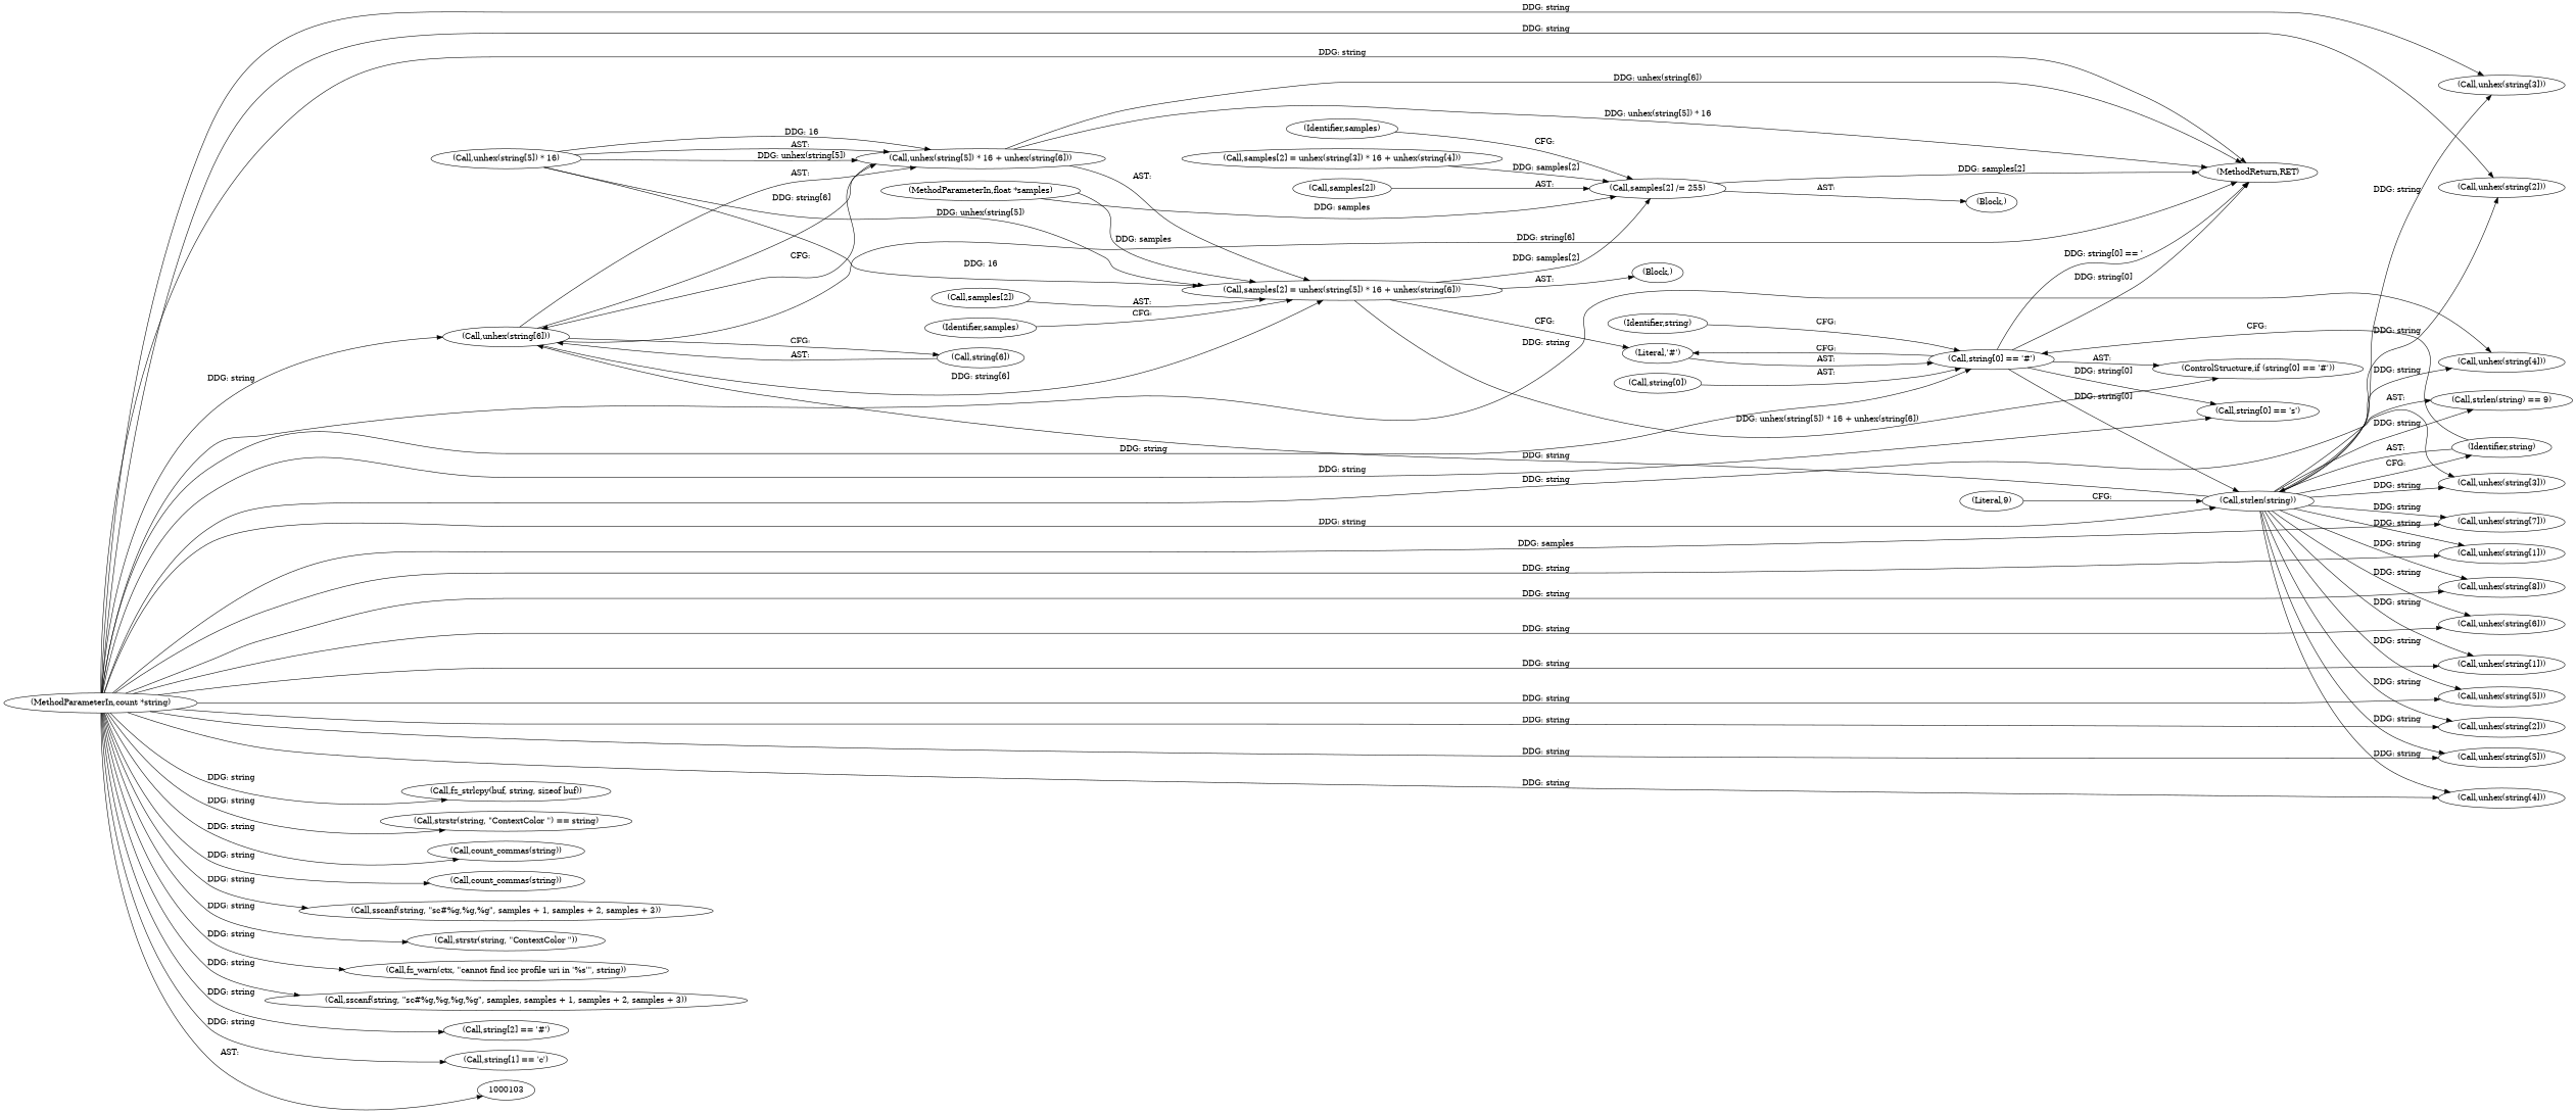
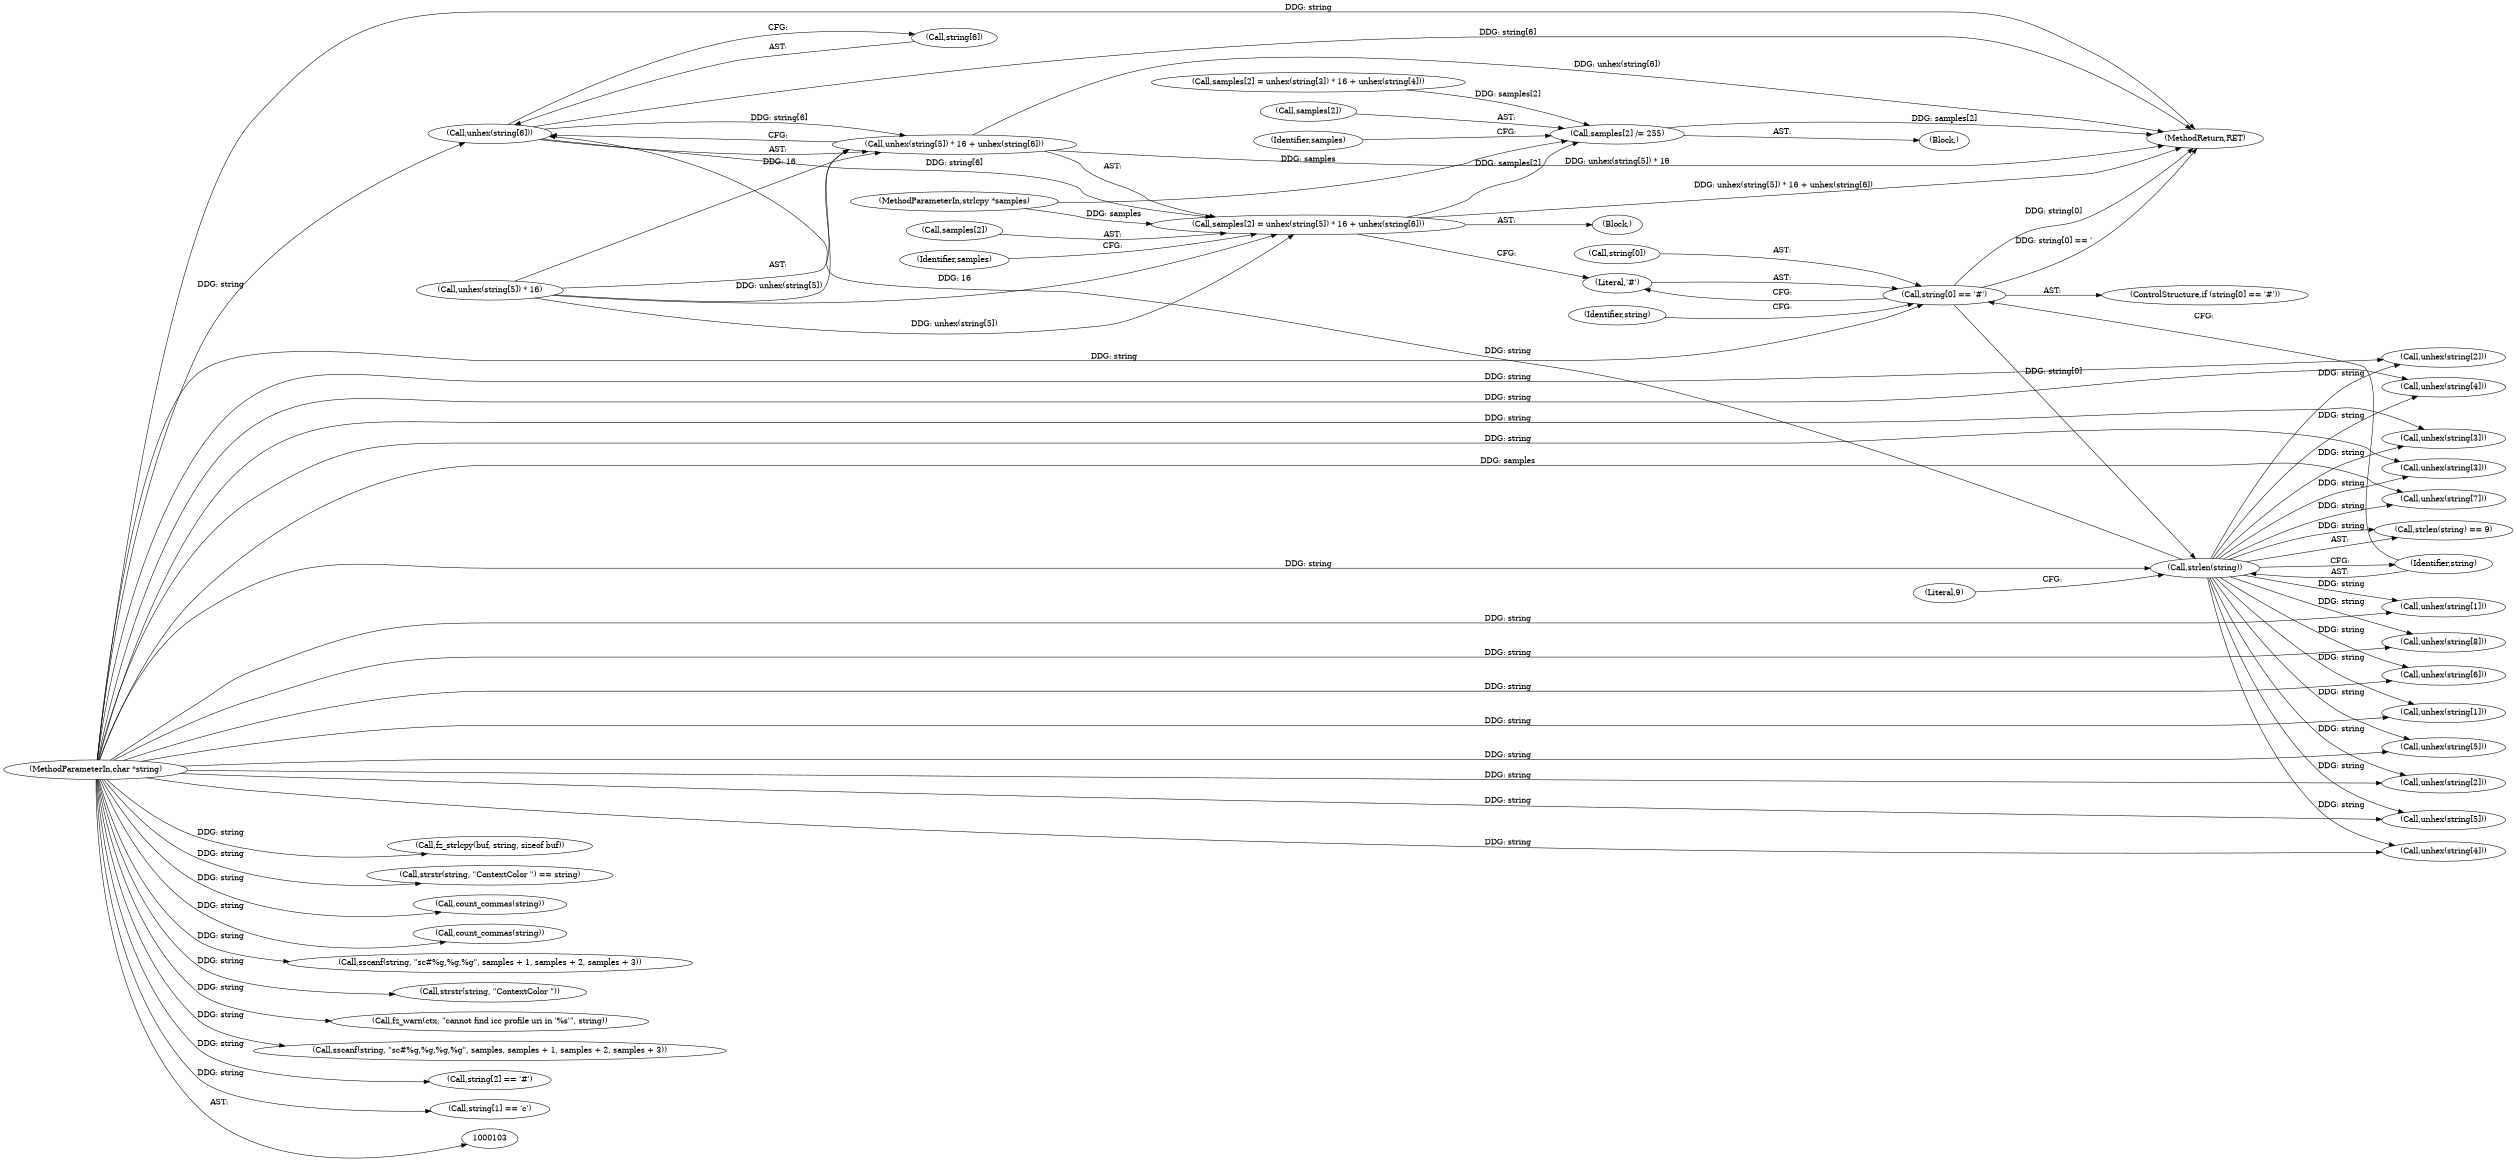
  digraph {
    rankdir=LR
    n1 [label="(Call,unhex(string[6]))"]
    n2 [label="(Call,samples[2] = unhex(string[5]) * 16 + unhex(string[6]))"]
    n3 [label="(Call,unhex(string[5]) * 16 + unhex(string[6]))"]
    n4 [label="(Call,string[6])"]
    n5 [label="(MethodReturn,RET)"]
    n6 [label="(Literal,'#')"]
    n7 [label="(Call,samples[2] /= 255)"]
    n8 [label="(Block,)"]
    n9 [label="(Call,strlen(string))"]
    n10 [label="(Call,unhex(string[1]))"]
    n11 [label="(Identifier,string)"]
    n12 [label="(Call,unhex(string[2]))"]
    n13 [label="(Call,unhex(string[4]))"]
    n14 [label="(Call,unhex(string[3]))"]
    n15 [label="(Call,unhex(string[3]))"]
    n16 [label="(Call,unhex(string[7]))"]
    n17 [label="(Call,unhex(string[1]))"]
    n18 [label="(Call,unhex(string[8]))"]
    n19 [label="(Call,strlen(string) == 9)"]
    n20 [label="(Call,unhex(string[6]))"]
    n21 [label="(Call,unhex(string[5]))"]
    n22 [label="(Call,unhex(string[2]))"]
    n23 [label="(Call,unhex(string[5]))"]
    n24 [label="(Call,unhex(string[4]))"]
    n25 [label="(Call,string[0] == '#')"]
    n26 [label="(ControlStructure,if (string[0] == '#'))"]
-   n27 [label="(Call,string[0] == 's')"]
-   n28 [label="(MethodParameterIn,count *string)"]
+   n28 [label="(MethodParameterIn,char *string)"]
    n29 [label="(Call,fz_strlcpy(buf, string, sizeof buf))"]
    n30 [label="(Call,strstr(string, \"ContextColor \") == string)"]
    n31 [label="(Call,count_commas(string))"]
    n32 [label="(Call,count_commas(string))"]
    n33 [label="(Call,sscanf(string, \"sc#%g,%g,%g\", samples + 1, samples + 2, samples + 3))"]
    n34 [label="(Call,strstr(string, \"ContextColor \"))"]
    n35 [label="(Call,fz_warn(ctx, \"cannot find icc profile uri in '%s'\", string))"]
    n36 [label="(Call,sscanf(string, \"sc#%g,%g,%g,%g\", samples, samples + 1, samples + 2, samples + 3))"]
    n37 [label="(Call,string[2] == '#')"]
    n38 [label="(Call,string[1] == 'c')"]
    1000103
    n40 [label="(Block,)"]
    n41 [label="(Identifier,samples)"]
    n42 [label="(Call,samples[2])"]
    n43 [label="(Call,samples[2] = unhex(string[3]) * 16 + unhex(string[4]))"]
    n44 [label="(Call,samples[2])"]
    n45 [label="(Identifier,samples)"]
    n46 [label="(Identifier,string)"]
-   n47 [label="(MethodParameterIn,float *samples)"]
+   n47 [label="(MethodParameterIn,strlcpy *samples)"]
    n48 [label="(Literal,9)"]
    n49 [label="(Call,string[0])"]
    n50 [label="(Call,unhex(string[5]) * 16)"]
    n1 -> n2 [label="DDG: string[6]"]
    n1 -> n3 [label="AST: "]
    n1 -> n3 [label="DDG: string[6]"]
    n1 -> n4 [label="CFG: "]
    n1 -> n5 [label="DDG: string[6]"]
-   n2 -> n26 [label="DDG: unhex(string[5]) * 16 + unhex(string[6])"]
+   n2 -> n5 [label="DDG: unhex(string[5]) * 16 + unhex(string[6])"]
    n2 -> n6 [label="CFG: "]
    n2 -> n7 [label="DDG: samples[2]"]
    n2 -> n8 [label="AST: "]
    n3 -> n1 [label="CFG: "]
    n3 -> n2 [label="AST: "]
    n3 -> n5 [label="DDG: unhex(string[5]) * 16"]
    n3 -> n5 [label="DDG: unhex(string[6])"]
    n4 -> n1 [label="AST: "]
    n6 -> n25 [label="AST: "]
    n7 -> n5 [label="DDG: samples[2]"]
    n7 -> n40 [label="AST: "]
    n9 -> n1 [label="DDG: string"]
    n9 -> n10 [label="DDG: string"]
    n9 -> n11 [label="CFG: "]
    n9 -> n12 [label="DDG: string"]
    n9 -> n13 [label="DDG: string"]
    n9 -> n14 [label="DDG: string"]
    n9 -> n15 [label="DDG: string"]
    n9 -> n16 [label="DDG: string"]
    n9 -> n17 [label="DDG: string"]
    n9 -> n18 [label="DDG: string"]
    n9 -> n19 [label="AST: "]
    n9 -> n19 [label="DDG: string"]
    n9 -> n20 [label="DDG: string"]
    n9 -> n21 [label="DDG: string"]
    n9 -> n22 [label="DDG: string"]
    n9 -> n23 [label="DDG: string"]
    n9 -> n24 [label="DDG: string"]
    n11 -> n9 [label="AST: "]
    n11 -> n25 [label="CFG: "]
    n25 -> n5 [label="DDG: string[0] == '"]
    n25 -> n5 [label="DDG: string[0]"]
    n25 -> n6 [label="CFG: "]
    n25 -> n9 [label="DDG: string[0]"]
    n25 -> n26 [label="AST: "]
-   n25 -> n27 [label="DDG: string[0]"]
    n28 -> n1 [label="DDG: string"]
    n28 -> n5 [label="DDG: string"]
    n28 -> n9 [label="DDG: string"]
    n28 -> n10 [label="DDG: string"]
    n28 -> n12 [label="DDG: string"]
    n28 -> n13 [label="DDG: string"]
    n28 -> n14 [label="DDG: string"]
    n28 -> n15 [label="DDG: string"]
    n28 -> n16 [label="DDG: samples"]
    n28 -> n17 [label="DDG: string"]
    n28 -> n18 [label="DDG: string"]
    n28 -> n20 [label="DDG: string"]
    n28 -> n21 [label="DDG: string"]
    n28 -> n22 [label="DDG: string"]
    n28 -> n23 [label="DDG: string"]
    n28 -> n24 [label="DDG: string"]
    n28 -> n25 [label="DDG: string"]
-   n28 -> n27 [label="DDG: string"]
    n28 -> n29 [label="DDG: string"]
    n28 -> n30 [label="DDG: string"]
    n28 -> n31 [label="DDG: string"]
    n28 -> n32 [label="DDG: string"]
    n28 -> n33 [label="DDG: string"]
    n28 -> n34 [label="DDG: string"]
    n28 -> n35 [label="DDG: string"]
    n28 -> n36 [label="DDG: string"]
    n28 -> n37 [label="DDG: string"]
    n28 -> n38 [label="DDG: string"]
    n28 -> 1000103 [label="AST: "]
    n41 -> n7 [label="CFG: "]
    n42 -> n2 [label="AST: "]
    n43 -> n7 [label="DDG: samples[2]"]
    n44 -> n7 [label="AST: "]
    n45 -> n2 [label="CFG: "]
    n46 -> n25 [label="CFG: "]
    n47 -> n2 [label="DDG: samples"]
    n47 -> n7 [label="DDG: samples"]
    n48 -> n9 [label="CFG: "]
    n49 -> n25 [label="AST: "]
    n50 -> n2 [label="DDG: unhex(string[5])"]
    n50 -> n2 [label="DDG: 16"]
    n50 -> n3 [label="AST: "]
    n50 -> n3 [label="DDG: unhex(string[5])"]
    n50 -> n3 [label="DDG: 16"]
  }
